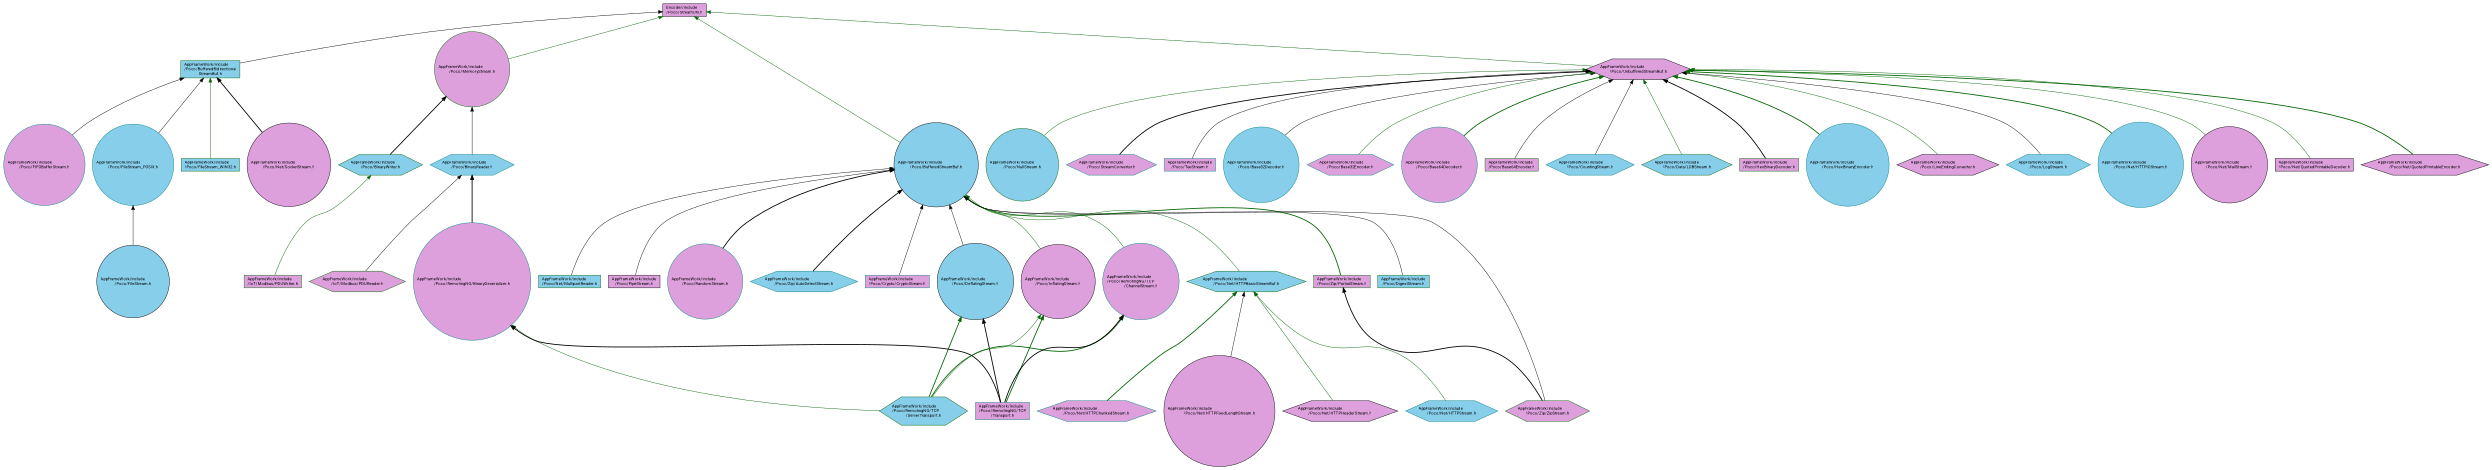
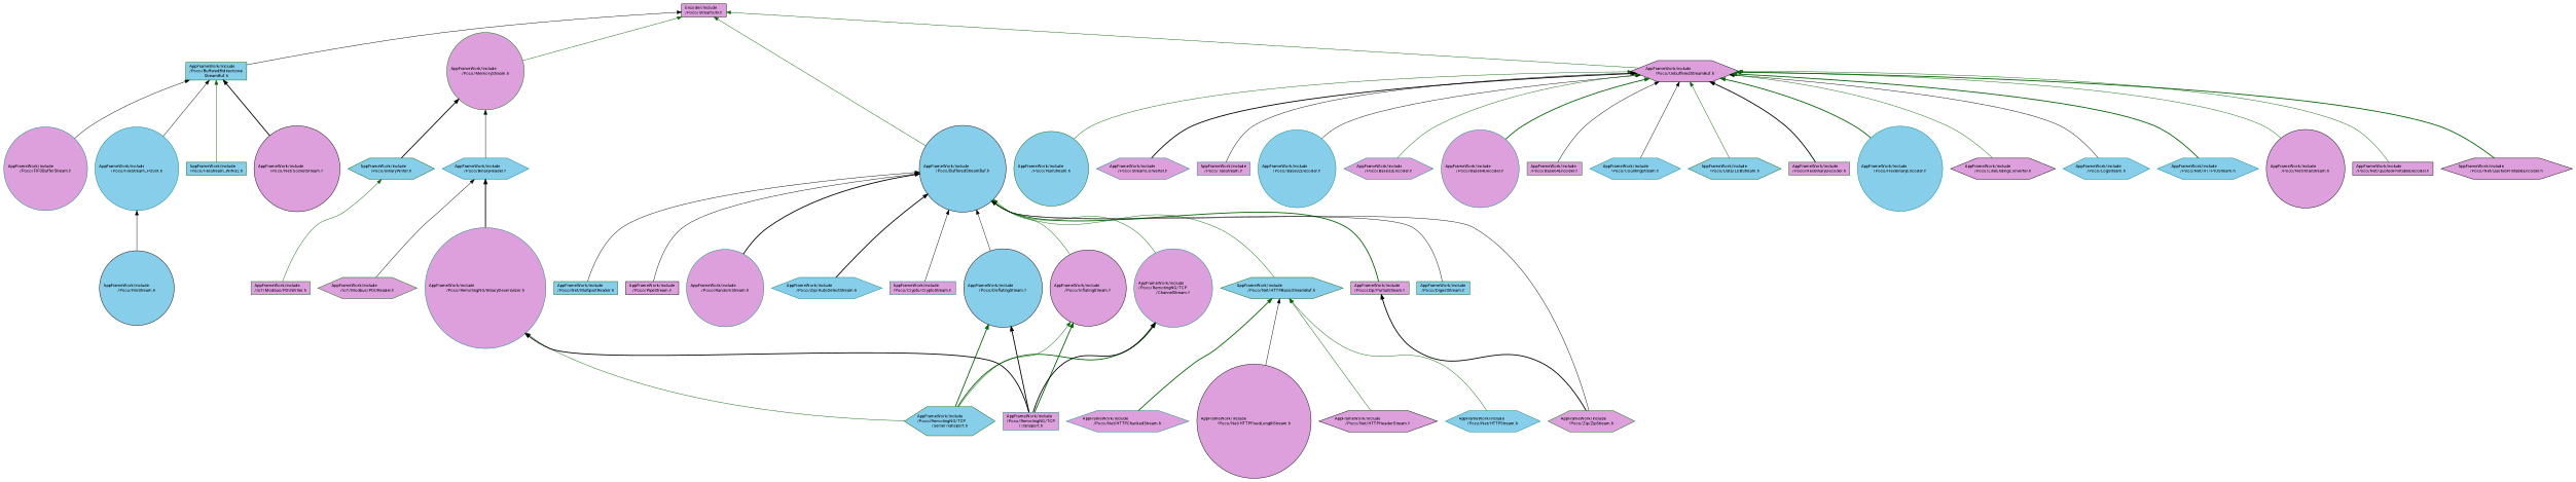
  digraph {
    fontname=Roboto
    node [color=teal fillcolor=plum fontname=Roboto fontsize=10 shape=hexagon style=filled]
    edge [color=black dir=back fontname=Roboto fontsize=10 labelfontname=Helvetica labelfontsize=10 style=solid]
    n1 [color=black fontcolor=black height=0.2 label="Encoder/include\l/Poco/StreamUtil.h" shape=box width=0.4]
    n2 [color=darkgreen fillcolor=skyblue height=0.2 label="AppFrameWork/include\l/Poco/BufferedBidirectional\lStreamBuf.h" shape=box width=0.4]
    n3 [color=black fillcolor=skyblue height=0.2 label="AppFrameWork/include\l/Poco/BufferedStreamBuf.h" shape=circle width=0.4]
    n4 [color=darkgreen height=0.2 label="AppFrameWork/include\l/Poco/MemoryStream.h" shape=circle width=0.4]
    n5 [color=black height=0.2 label="AppFrameWork/include\l/Poco/UnbufferedStreamBuf.h" width=0.4]
    n6 [height=0.2 label="AppFrameWork/include\l/Poco/FIFOBufferStream.h" shape=circle width=0.4]
    n7 [fillcolor=skyblue height=0.2 label="AppFrameWork/include\l/Poco/FileStream_POSIX.h" shape=circle width=0.4]
    n8 [color=darkgreen fillcolor=skyblue height=0.2 label="AppFrameWork/include\l/Poco/FileStream_WIN32.h" shape=box width=0.4]
    n9 [color=black height=0.2 label="AppFrameWork/include\l/Poco/Net/SocketStream.h" shape=circle width=0.4]
    n10 [height=0.2 label="AppFrameWork/include\l/Poco/Crypto/CryptoStream.h" shape=box width=0.4]
    n11 [color=black fillcolor=skyblue height=0.2 label="AppFrameWork/include\l/Poco/DeflatingStream.h" shape=circle width=0.4]
    n12 [color=darkgreen fillcolor=skyblue height=0.2 label="AppFrameWork/include\l/Poco/DigestStream.h" shape=box width=0.4]
    n13 [color=black height=0.2 label="AppFrameWork/include\l/Poco/InflatingStream.h" shape=circle width=0.4]
    n14 [color=darkgreen fillcolor=skyblue height=0.2 label="AppFrameWork/include\l/Poco/Net/HTTPBasicStreamBuf.h" width=0.4]
    n15 [color=darkgreen fillcolor=skyblue height=0.2 label="AppFrameWork/include\l/Poco/Net/MultipartReader.h" shape=box width=0.4]
    n16 [color=black height=0.2 label="AppFrameWork/include\l/Poco/PipeStream.h" shape=box width=0.4]
    n17 [height=0.2 label="AppFrameWork/include\l/Poco/RandomStream.h" shape=circle width=0.4]
    n18 [height=0.2 label="AppFrameWork/include\l/Poco/RemotingNG/TCP\l/ChannelStream.h" shape=circle width=0.4]
    n19 [fillcolor=skyblue height=0.2 label="AppFrameWork/include\l/Poco/Zip/AutoDetectStream.h" width=0.4]
    n20 [color=darkgreen height=0.2 label="AppFrameWork/include\l/Poco/Zip/PartialStream.h" shape=box width=0.4]
    n21 [color=darkgreen height=0.2 label="AppFrameWork/include\l/Poco/Zip/ZipStream.h" width=0.4]
    n22 [fillcolor=skyblue height=0.2 label="AppFrameWork/include\l/Poco/BinaryReader.h" width=0.4]
    n23 [color=darkgreen fillcolor=skyblue height=0.2 label="AppFrameWork/include\l/Poco/BinaryWriter.h" width=0.4]
    n24 [fillcolor=skyblue height=0.2 label="AppFrameWork/include\l/Poco/Base32Decoder.h" shape=circle width=0.4]
    n25 [height=0.2 label="AppFrameWork/include\l/Poco/Base32Encoder.h" width=0.4]
    n26 [height=0.2 label="AppFrameWork/include\l/Poco/Base64Decoder.h" shape=circle width=0.4]
    n27 [color=darkgreen height=0.2 label="AppFrameWork/include\l/Poco/Base64Encoder.h" shape=box width=0.4]
    n28 [fillcolor=skyblue height=0.2 label="AppFrameWork/include\l/Poco/CountingStream.h" width=0.4]
    n29 [color=darkgreen fillcolor=skyblue height=0.2 label="AppFrameWork/include\l/Poco/Data/LOBStream.h" width=0.4]
    n30 [color=darkgreen height=0.2 label="AppFrameWork/include\l/Poco/HexBinaryDecoder.h" shape=box width=0.4]
    n31 [fillcolor=skyblue height=0.2 label="AppFrameWork/include\l/Poco/HexBinaryEncoder.h" shape=circle width=0.4]
    n32 [color=black height=0.2 label="AppFrameWork/include\l/Poco/LineEndingConverter.h" width=0.4]
    n33 [fillcolor=skyblue height=0.2 label="AppFrameWork/include\l/Poco/LogStream.h" width=0.4]
-   n34 [fillcolor=skyblue height=0.2 label="AppFrameWork/include\l/Poco/Net/HTTPIOStream.h" shape=circle width=0.4]
+   n34 [fillcolor=skyblue height=0.2 label="AppFrameWork/include\l/Poco/Net/HTTPIOStream.h" width=0.4]
    n35 [color=black height=0.2 label="AppFrameWork/include\l/Poco/Net/MailStream.h" shape=circle width=0.4]
    n36 [color=black height=0.2 label="AppFrameWork/include\l/Poco/Net/QuotedPrintableDecoder.h" shape=box width=0.4]
    n37 [color=black height=0.2 label="AppFrameWork/include\l/Poco/Net/QuotedPrintableEncoder.h" width=0.4]
    n38 [color=darkgreen fillcolor=skyblue height=0.2 label="AppFrameWork/include\l/Poco/NullStream.h" shape=circle width=0.4]
    n39 [height=0.2 label="AppFrameWork/include\l/Poco/StreamConverter.h" width=0.4]
    n40 [height=0.2 label="AppFrameWork/include\l/Poco/TeeStream.h" shape=box width=0.4]
    n41 [color=black fillcolor=skyblue height=0.2 label="AppFrameWork/include\l/Poco/FileStream.h" shape=circle width=0.4]
    n42 [color=darkgreen fillcolor=skyblue height=0.2 label="AppFrameWork/include\l/Poco/RemotingNG/TCP\l/ServerTransport.h" width=0.4]
    n43 [height=0.2 label="AppFrameWork/include\l/Poco/RemotingNG/TCP\l/Transport.h" shape=box width=0.4]
    n44 [height=0.2 label="AppFrameWork/include\l/Poco/Net/HTTPChunkedStream.h" width=0.4]
    n45 [color=black height=0.2 label="AppFrameWork/include\l/Poco/Net/HTTPFixedLengthStream.h" shape=circle width=0.4]
    n46 [color=black height=0.2 label="AppFrameWork/include\l/Poco/Net/HTTPHeaderStream.h" width=0.4]
    n47 [fillcolor=skyblue height=0.2 label="AppFrameWork/include\l/Poco/Net/HTTPStream.h" width=0.4]
    n48 [color=darkgreen height=0.2 label="AppFrameWork/include\l/IoT/Modbus/PDUReader.h" width=0.4]
    n49 [height=0.2 label="AppFrameWork/include\l/Poco/RemotingNG/BinaryDeserializer.h" shape=circle width=0.4]
    n50 [color=darkgreen height=0.2 label="AppFrameWork/include\l/IoT/Modbus/PDUWriter.h" shape=box width=0.4]
    n1 -> n2
    n1 -> n3 [color=darkgreen]
    n1 -> n4 [color=darkgreen]
    n1 -> n5 [color=darkgreen]
    n2 -> n6
    n2 -> n7
    n2 -> n8 [color=darkgreen]
    n2 -> n9 [style=bold]
    n3 -> n10
    n3 -> n11
    n3 -> n12
    n3 -> n13 [color=darkgreen]
    n3 -> n14 [color=darkgreen]
    n3 -> n15
    n3 -> n16
    n3 -> n17 [style=bold]
    n3 -> n18 [color=darkgreen]
    n3 -> n19 [style=bold]
    n3 -> n20 [color=darkgreen style=bold]
    n3 -> n21
    n4 -> n22
    n4 -> n23 [style=bold]
    n5 -> n24
    n5 -> n25 [color=darkgreen]
    n5 -> n26 [color=darkgreen style=bold]
    n5 -> n27
    n5 -> n28
    n5 -> n29 [color=darkgreen]
    n5 -> n30 [style=bold]
    n5 -> n31 [color=darkgreen style=bold]
    n5 -> n32 [color=darkgreen]
    n5 -> n33
    n5 -> n34 [color=darkgreen style=bold]
    n5 -> n35 [color=darkgreen]
    n5 -> n36 [color=darkgreen]
    n5 -> n37 [color=darkgreen style=bold]
    n5 -> n38 [color=darkgreen]
    n5 -> n39 [style=bold]
    n5 -> n40
    n7 -> n41
    n11 -> n42 [color=darkgreen style=bold]
    n11 -> n43 [style=bold]
    n13 -> n42 [color=darkgreen]
    n13 -> n43 [color=darkgreen style=bold]
    n14 -> n44 [color=darkgreen style=bold]
    n14 -> n45
    n14 -> n46 [color=darkgreen]
    n14 -> n47 [color=darkgreen]
    n18 -> n42 [color=darkgreen style=bold]
    n18 -> n43 [style=bold]
    n20 -> n21 [style=bold]
    n22 -> n48
    n22 -> n49 [style=bold]
    n23 -> n50 [color=darkgreen]
    n49 -> n42 [color=darkgreen]
    n49 -> n43 [style=bold]
  }
